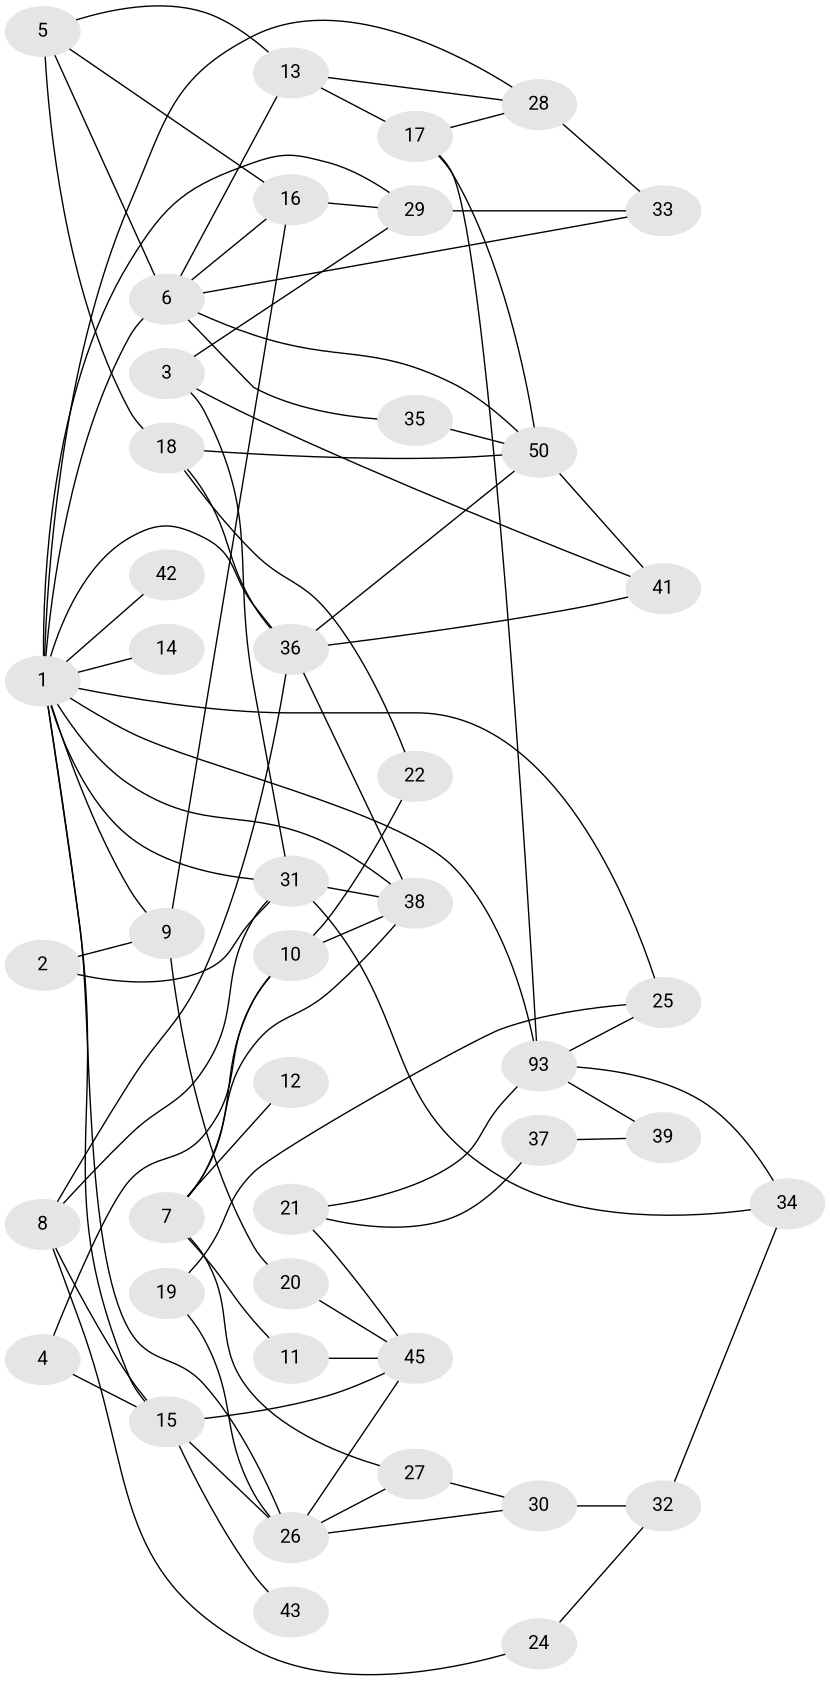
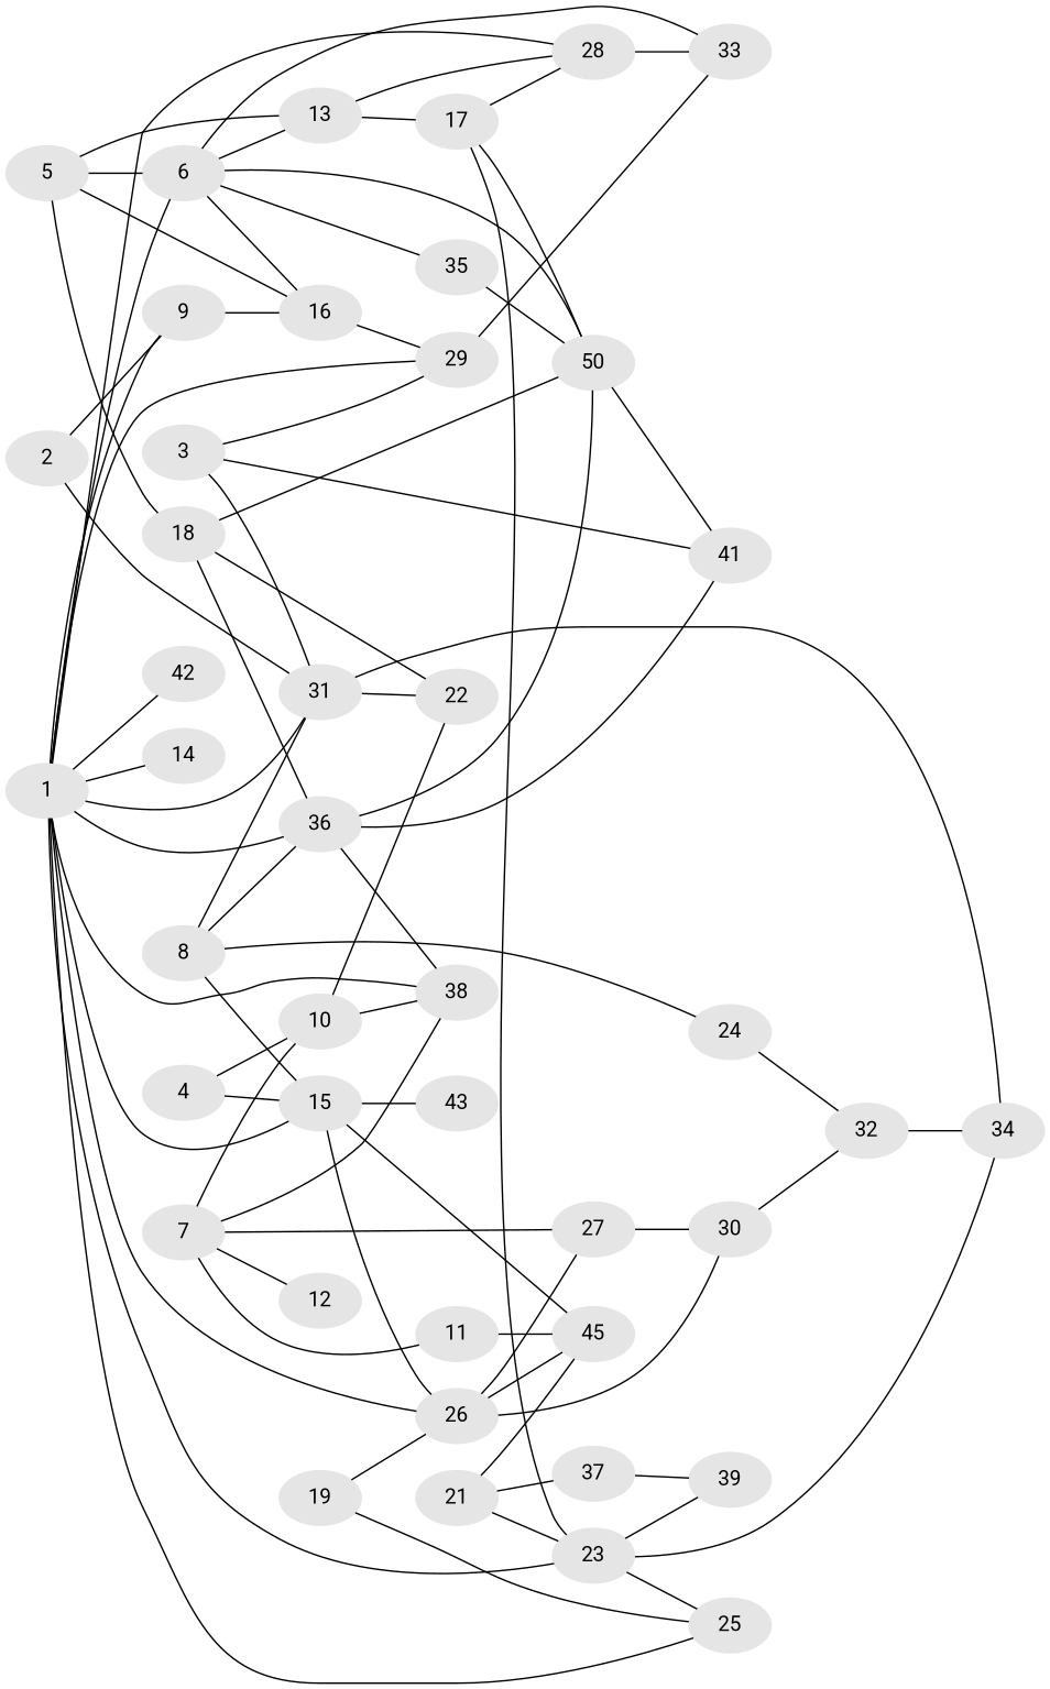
  graph {
    fontname=Roboto
    rankdir=LR
    node [color=gray90 fontname=Roboto style=filled]
    edge [fontname=Roboto weight=1.0]
    1
    6
    9
    14
    15
-   23 [label=93]
+   23
    25
    26
    28
    29
    31
    36
    38
    42
    13
    16
    33
    35
    n19 [label=50]
-   20
    n21 [label=45]
    43
    34
    39
    27
    30
    41
    2
    3
    4
    10
    22
    5
    18
    17
    7
    11
    12
    8
    24
    32
    19
    21
    37
    1 -- 6
    1 -- 9
    1 -- 14
    1 -- 15
    1 -- 23
    1 -- 25
    1 -- 26
    1 -- 28
    1 -- 29
    1 -- 31
    1 -- 36
    1 -- 38
    1 -- 42 [weight=2.0]
    6 -- 13
    6 -- 16
    6 -- 33
    6 -- 35
    6 -- n19
    9 -- 16
-   9 -- 20 [weight=2.0]
    15 -- 26
    15 -- n21
    15 -- 43
    23 -- 25
    23 -- 34
    23 -- 39
    26 -- n21
    26 -- 27
    26 -- 30
    28 -- 33
    29 -- 33
-   31 -- 38
+   31 -- 22
    31 -- 34
    36 -- 38
    36 -- n19
    36 -- 41
    13 -- 28
    13 -- 17
    16 -- 29
    35 -- n19
    n19 -- 41
-   20 -- n21
    27 -- 30
    30 -- 32
    2 -- 9
    2 -- 31
    3 -- 29
    3 -- 31
    3 -- 41
    4 -- 15
    4 -- 10
    10 -- 38
    10 -- 22
    5 -- 6
    5 -- 13 [weight=2.0]
    5 -- 16
    5 -- 18
    18 -- 36
    18 -- n19
    18 -- 22
    17 -- 23
    17 -- 28
    17 -- n19
    7 -- 38
    7 -- 27
    7 -- 10
    7 -- 11
    7 -- 12
    11 -- n21
    8 -- 15
    8 -- 31
    8 -- 36
    8 -- 24
    24 -- 32
    32 -- 34
    19 -- 25
    19 -- 26
    21 -- 23
    21 -- n21
    21 -- 37
    37 -- 39
  }
